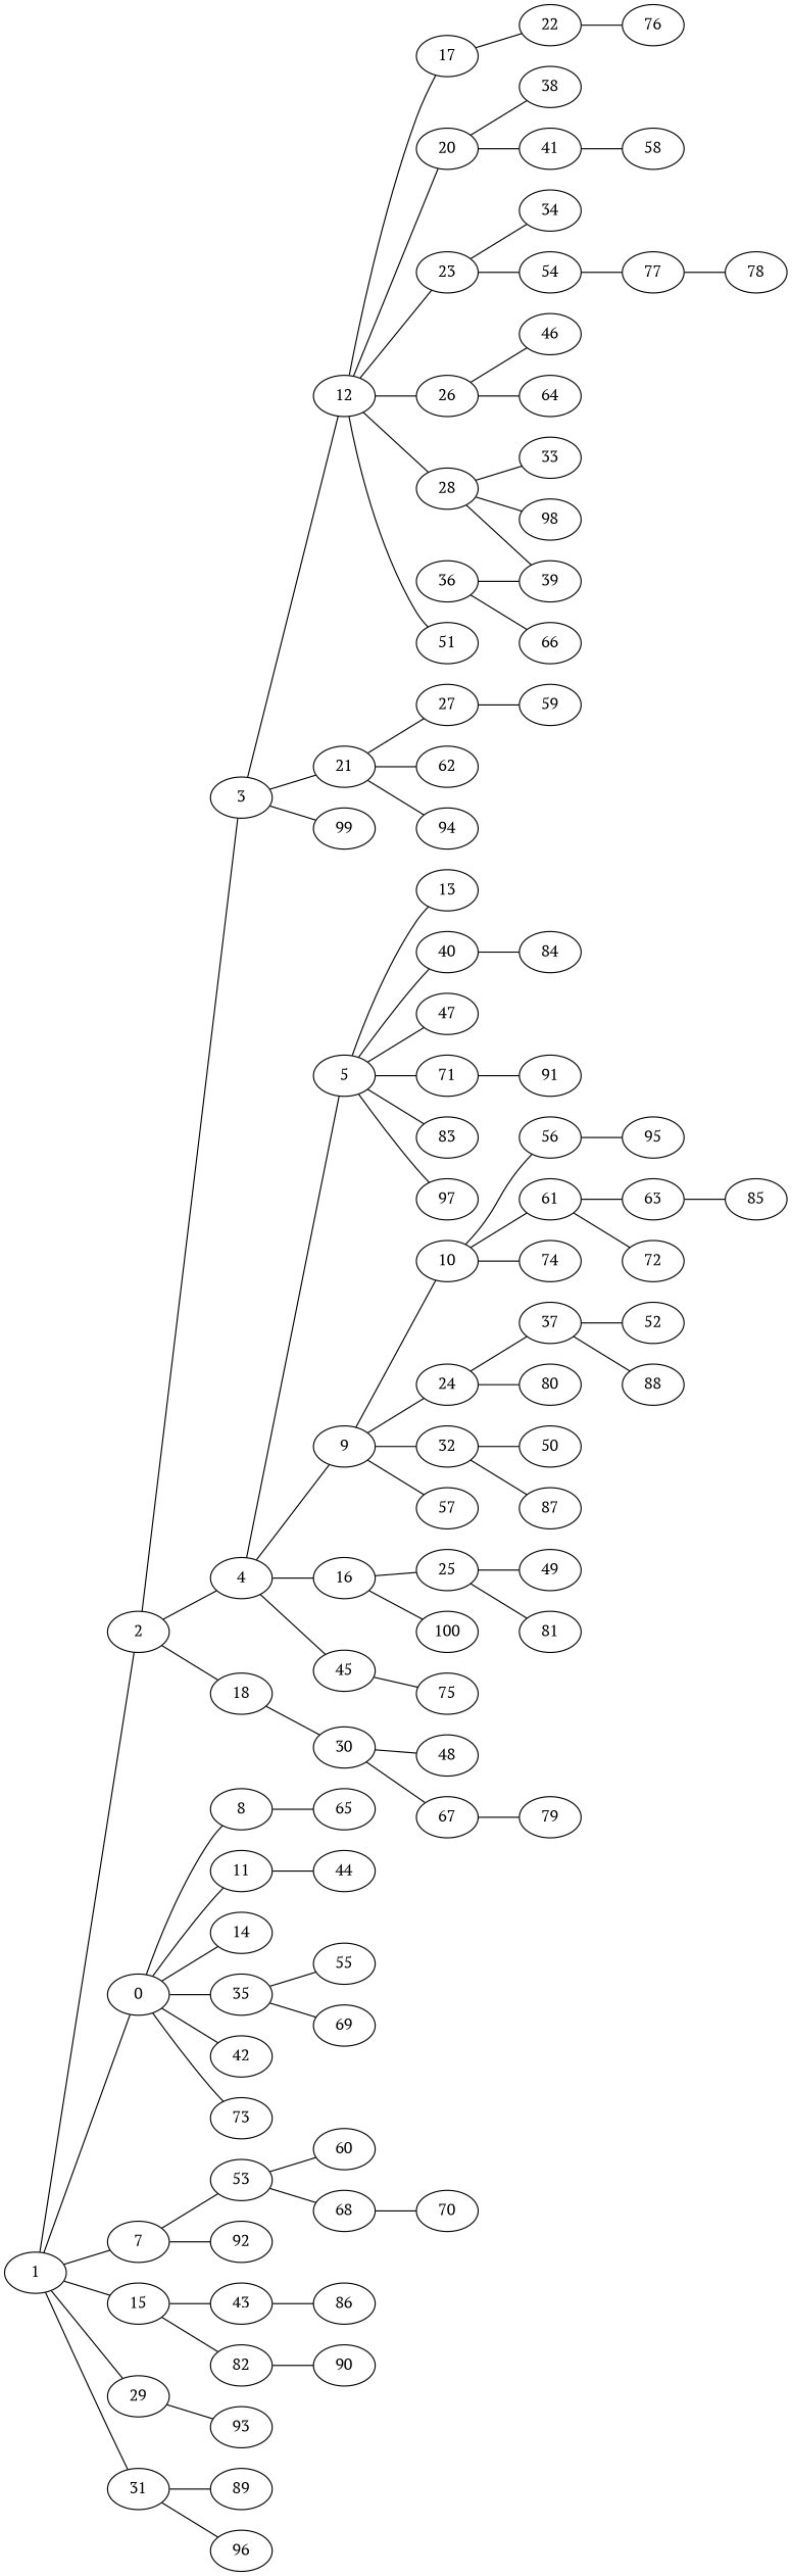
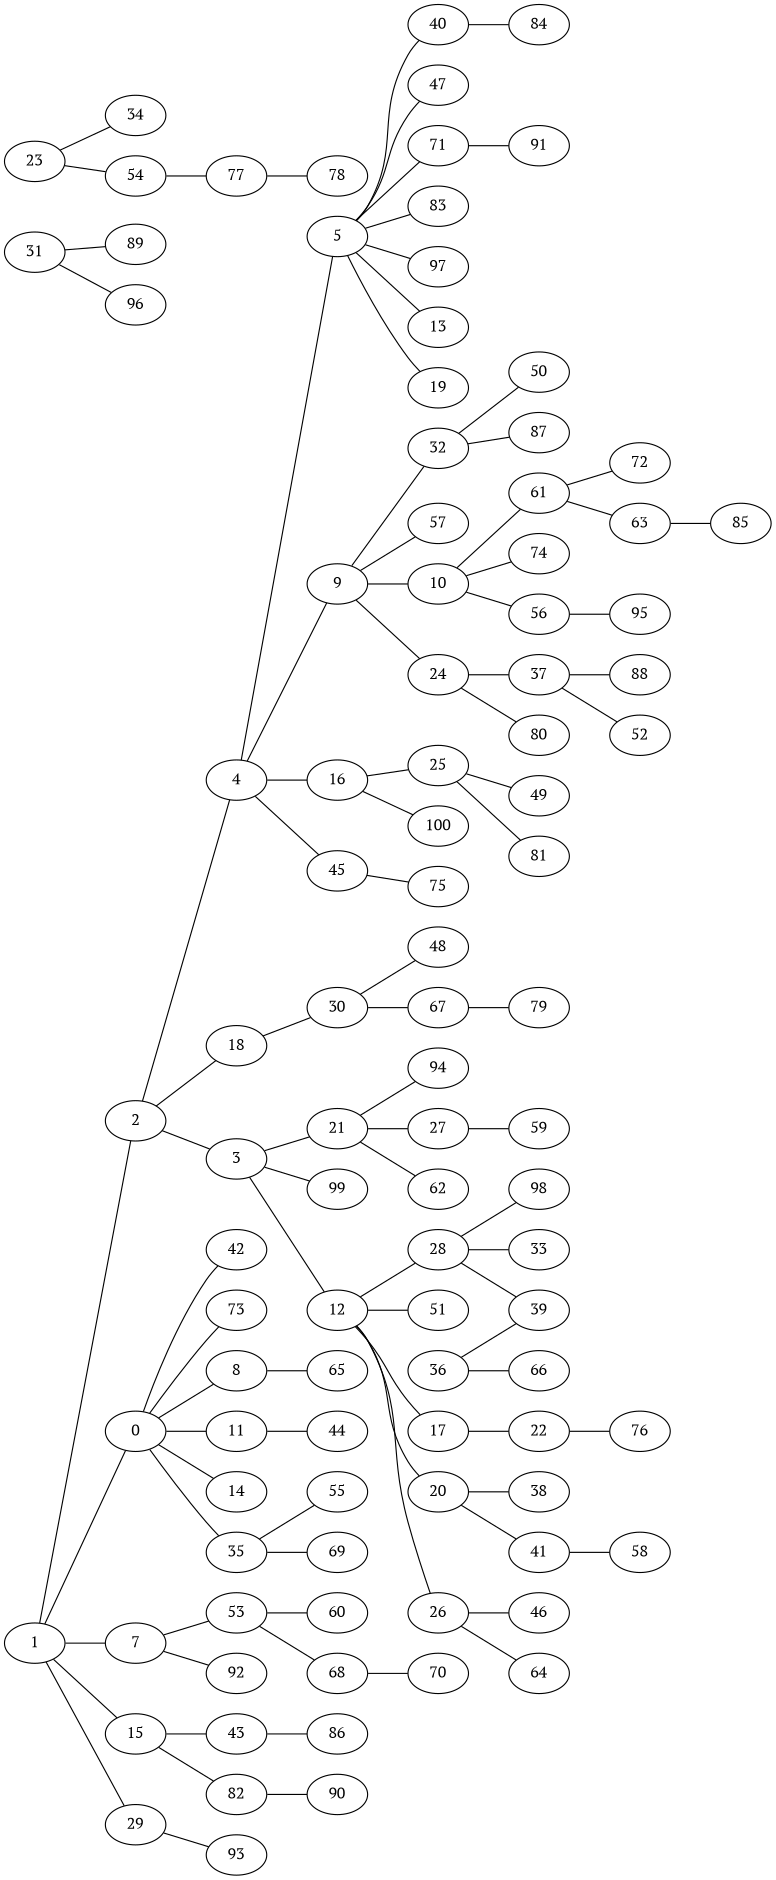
  graph {
    fontname="PT Serif"
    rankdir=LR
    node [fontname="PT Serif"]
    edge [fontname="PT Serif"]
    1
    2
    n3 [label=0]
    7
    15
    29
    31
    3
    4
    18
    8
    11
    14
    35
    42
    73
    53
    92
    43
    82
    93
    89
    96
    12
    21
    99
    5
    9
    16
    45
    30
    65
    44
    55
    69
    60
    68
    86
    90
    17
    20
    23
    26
    28
    51
    27
    62
    94
    13
+   19
    40
    47
    71
    83
    97
    10
    24
    32
    57
    25
    100
    75
    48
    67
    22
    38
    41
    34
    54
    46
    64
    33
    98
    39
    59
    84
    91
    56
    61
    74
    37
    80
    50
    87
    49
    81
    70
    95
    63
    72
    52
    88
    85
    76
    58
    77
    36
    66
    79
    78
    1 -- 2
    1 -- n3
    1 -- 7
    1 -- 15
    1 -- 29
-   1 -- 31
    2 -- 3
    2 -- 4
    2 -- 18
    n3 -- 8
    n3 -- 11
    n3 -- 14
    n3 -- 35
    n3 -- 42
    n3 -- 73
    7 -- 53
    7 -- 92
    15 -- 43
    15 -- 82
    29 -- 93
    31 -- 89
    31 -- 96
    3 -- 12
    3 -- 21
    3 -- 99
    4 -- 5
    4 -- 9
    4 -- 16
    4 -- 45
    18 -- 30
    8 -- 65
    11 -- 44
    35 -- 55
    35 -- 69
    53 -- 60
    53 -- 68
    43 -- 86
    82 -- 90
    12 -- 17
    12 -- 20
-   12 -- 23
    12 -- 26
    12 -- 28
    12 -- 51
    21 -- 27
    21 -- 62
    21 -- 94
    5 -- 13
+   5 -- 19
    5 -- 40
    5 -- 47
    5 -- 71
    5 -- 83
    5 -- 97
    9 -- 10
    9 -- 24
    9 -- 32
    9 -- 57
    16 -- 25
    16 -- 100
    45 -- 75
    30 -- 48
    30 -- 67
    68 -- 70
    17 -- 22
    20 -- 38
    20 -- 41
    23 -- 34
    23 -- 54
    26 -- 46
    26 -- 64
    28 -- 33
    28 -- 98
    28 -- 39
    27 -- 59
    40 -- 84
    71 -- 91
    10 -- 56
    10 -- 61
    10 -- 74
    24 -- 37
    24 -- 80
    32 -- 50
    32 -- 87
    25 -- 49
    25 -- 81
    67 -- 79
    22 -- 76
    41 -- 58
    54 -- 77
    56 -- 95
    61 -- 63
    61 -- 72
    37 -- 52
    37 -- 88
    63 -- 85
    77 -- 78
    36 -- 39
    36 -- 66
  }
